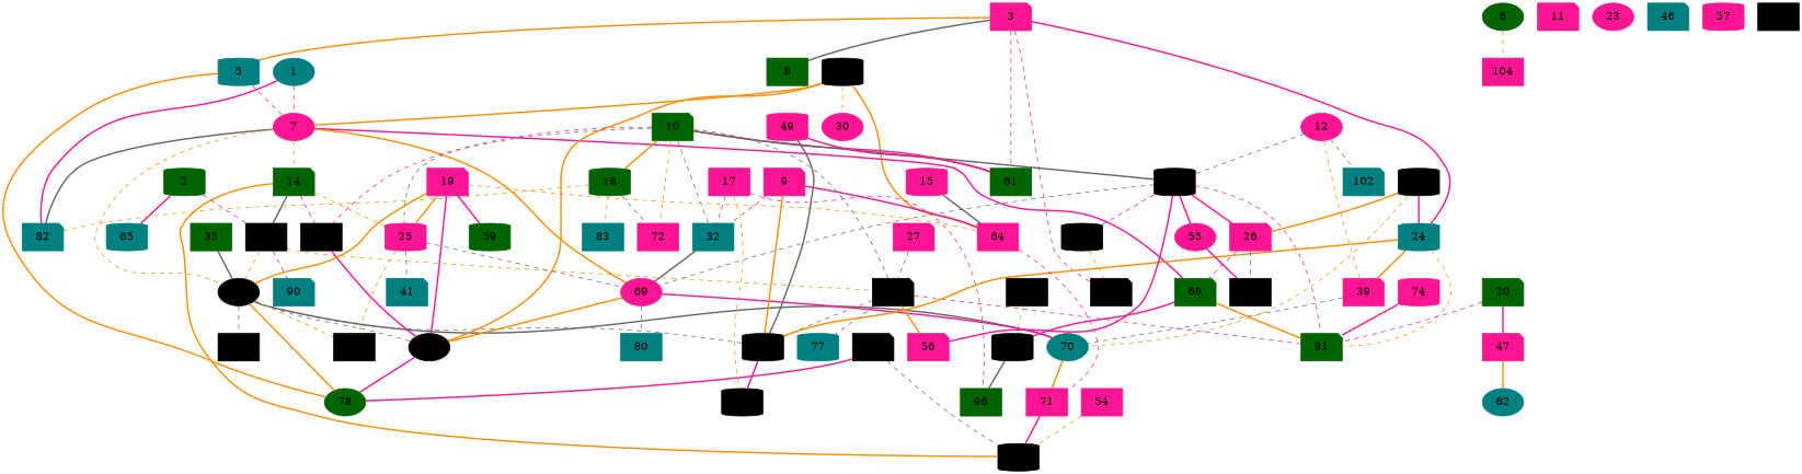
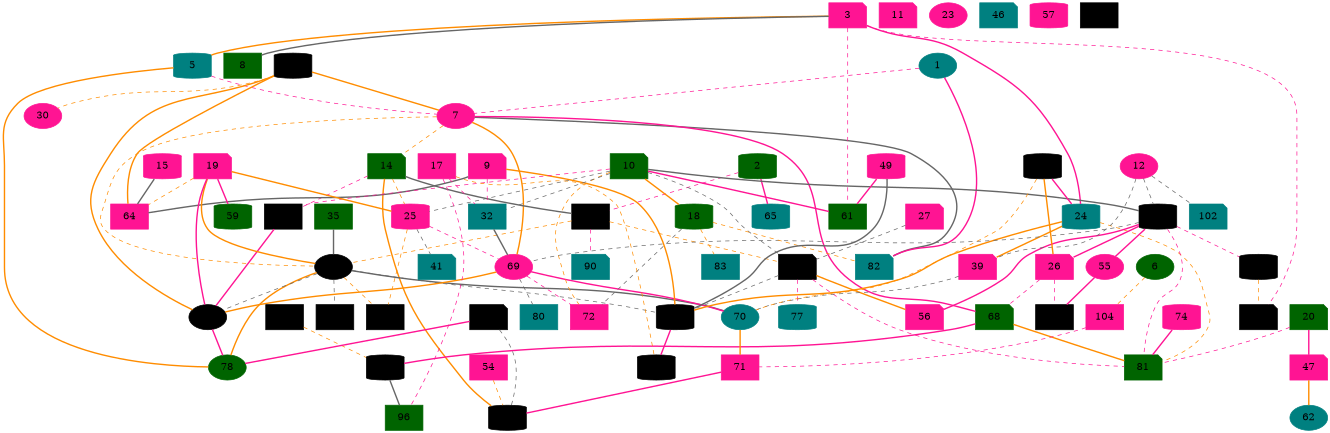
  graph {
    node [color=deeppink shape=note style=filled]
    edge [color=deeppink style=dashed]
    7 [shape=ellipse super="+47"]
    82 [color=teal]
    14 [color=darkgreen super="+48"]
    37 [color=black shape=ellipse super="+86"]
    68 [color=darkgreen super="+91"]
    69 [shape=ellipse super="+100"]
    1 [color=teal shape=ellipse]
    2 [color=darkgreen shape=cylinder super="+13"]
    34 [color=black shape=box super="+75"]
    65 [color=teal shape=cylinder]
    40 [color=black super="+92"]
    90 [color=teal]
    3 [super="+51"]
    5 [color=teal shape=cylinder super="+98"]
    8 [color=darkgreen shape=box]
    24 [color=teal shape=cylinder]
    61 [color=darkgreen shape=box super="+103"]
    89 [color=black]
    78 [color=darkgreen shape=ellipse]
    50 [color=black shape=cylinder super="+94"]
    39 [super="+67"]
    81 [color=darkgreen super="+84"]
    4 [color=black shape=cylinder super="+63"]
    30 [shape=ellipse]
    64 [shape=box]
    76 [color=black shape=ellipse]
    71 [shape=box super="+87"]
    6 [color=darkgreen shape=ellipse]
    104 [shape=box]
    25 [shape=cylinder super="+106"]
    43 [color=black shape=box super="+105"]
    99 [color=black shape=cylinder]
    70 [color=teal shape=ellipse]
    79 [color=black shape=box]
    38 [color=black shape=box]
    95 [color=black shape=cylinder]
    72 [shape=box]
    80 [color=teal shape=box]
    9 [super="+85"]
    32 [color=teal shape=box]
    52 [color=black shape=cylinder]
    10 [color=darkgreen super="+66"]
    16 [color=black shape=cylinder super="+73"]
    18 [color=darkgreen shape=cylinder super="+97"]
    56
    26 [super="+31"]
    44 [color=black shape=cylinder]
    55 [shape=ellipse super="+93"]
    83 [color=teal shape=box]
    41 [color=teal]
    77 [color=teal shape=cylinder]
    11
    12 [shape=ellipse super="+45"]
    102 [color=teal]
    15 [shape=cylinder]
    58 [color=black shape=box]
    17 [shape=box super="+21"]
    96 [color=darkgreen shape=box]
    19 [super="+28"]
    59 [color=darkgreen shape=cylinder]
    20 [color=darkgreen super="+36"]
    n62 [label=47]
    62 [color=teal shape=ellipse]
    22 [color=black shape=cylinder super="+33"]
    23 [shape=ellipse]
    27 [super="+101"]
    29 [color=black shape=box]
    35 [color=darkgreen shape=box]
    46 [color=teal]
    49 [shape=cylinder]
    53 [color=black super="+88"]
    54 [shape=box]
    57 [shape=cylinder]
    60 [color=black shape=box]
    74 [shape=cylinder]
    7 -- 82 [color=gray40 style=bold]
    7 -- 14 [color=darkorange]
    7 -- 37 [color=darkorange]
    7 -- 68 [style=bold]
    7 -- 69 [color=darkorange style=bold]
    14 -- 34 [color=gray40 style=bold]
    14 -- 25 [color=darkorange]
    14 -- 43
    14 -- 99 [color=darkorange style=bold]
    37 -- 78 [color=darkorange style=bold]
    37 -- 50 [color=gray40]
    37 -- 76 [color=gray40]
    37 -- 70 [color=gray40 style=bold]
    37 -- 79 [color=darkorange]
    37 -- 38 [color=gray40]
    68 -- 81 [color=darkorange style=bold]
    68 -- 95 [style=bold]
    69 -- 76 [color=darkorange style=bold]
    69 -- 70 [style=bold]
+   69 -- 72
    69 -- 80 [color=gray40]
    1 -- 7
    1 -- 82 [style=bold]
    2 -- 34
    2 -- 65 [style=bold]
    34 -- 37 [color=darkorange]
    34 -- 40 [color=darkorange]
    34 -- 90
    40 -- 50 [color=gray40]
    40 -- 81 [weight=2]
    40 -- 56 [color=darkorange style=bold]
    40 -- 77
    3 -- 5 [color=darkorange style=bold]
    3 -- 8 [color=gray40 style=bold]
    3 -- 24 [style=bold]
    3 -- 61
    3 -- 89
    5 -- 7
    5 -- 78 [color=darkorange style=bold]
    24 -- 50 [color=darkorange style=bold]
    24 -- 39 [color=darkorange style=bold]
    24 -- 81 [color=darkorange]
    50 -- 52 [style=bold]
    39 -- 70 [color=gray40]
    4 -- 7 [color=darkorange style=bold]
    4 -- 30 [color=darkorange]
    4 -- 64 [color=darkorange style=bold]
    4 -- 76 [color=darkorange style=bold]
-   64 -- 71
+   104 -- 71
    76 -- 78 [style=bold]
    71 -- 99 [style=bold]
    6 -- 104 [color=darkorange]
-   25 -- 69 [color=gray40]
+   25 -- 69
    25 -- 79 [color=darkorange]
    25 -- 41 [color=gray40]
    43 -- 76 [style=bold]
    70 -- 71 [color=darkorange style=bold]
    95 -- 96 [color=gray40 style=bold]
    9 -- 50 [color=darkorange style=bold]
-   9 -- 64 [style=bold]
+   9 -- 64 [color=gray40 style=bold]
    9 -- 32
    32 -- 69 [color=gray40 style=bold]
    10 -- 40 [color=gray40]
    10 -- 61 [style=bold]
    10 -- 25 [color=gray40]
    10 -- 43
    10 -- 72 [color=darkorange]
    10 -- 32 [color=gray40]
    10 -- 16 [color=gray40 style=bold]
    10 -- 18 [color=darkorange style=bold]
    16 -- 69 [color=gray40]
    16 -- 81
    16 -- 56 [style=bold]
    16 -- 26 [style=bold]
    16 -- 44
    16 -- 55 [style=bold]
    18 -- 82 [color=darkorange]
    18 -- 72 [color=gray40]
    18 -- 83 [color=darkorange]
    26 -- 68
    26 -- 58
    44 -- 89 [color=darkorange]
    55 -- 58 [style=bold]
-   12 -- 39 [color=darkorange weight=2]
+   12 -- 39 [color=gray40 weight=2]
    12 -- 16 [color=gray40]
    12 -- 102 [color=gray40]
    15 -- 64 [color=gray40 style=bold]
    17 -- 32
    17 -- 52 [color=darkorange]
    17 -- 96
    19 -- 37 [color=darkorange style=bold]
    19 -- 64 [color=darkorange]
    19 -- 76 [style=bold]
    19 -- 25 [color=darkorange style=bold]
    19 -- 59 [style=bold]
    20 -- 81
    20 -- n62 [style=bold]
    n62 -- 62 [color=darkorange style=bold]
    22 -- 24 [style=bold]
    22 -- 70 [color=darkorange]
    22 -- 26 [color=darkorange style=bold]
    27 -- 40 [color=gray40]
    29 -- 95 [color=darkorange]
    35 -- 37 [color=gray40 style=bold]
    49 -- 61 [style=bold]
    49 -- 50 [color=gray40 style=bold]
    53 -- 78 [style=bold]
    53 -- 99 [color=gray40]
    54 -- 99 [color=darkorange]
    74 -- 81 [style=bold]
  }
